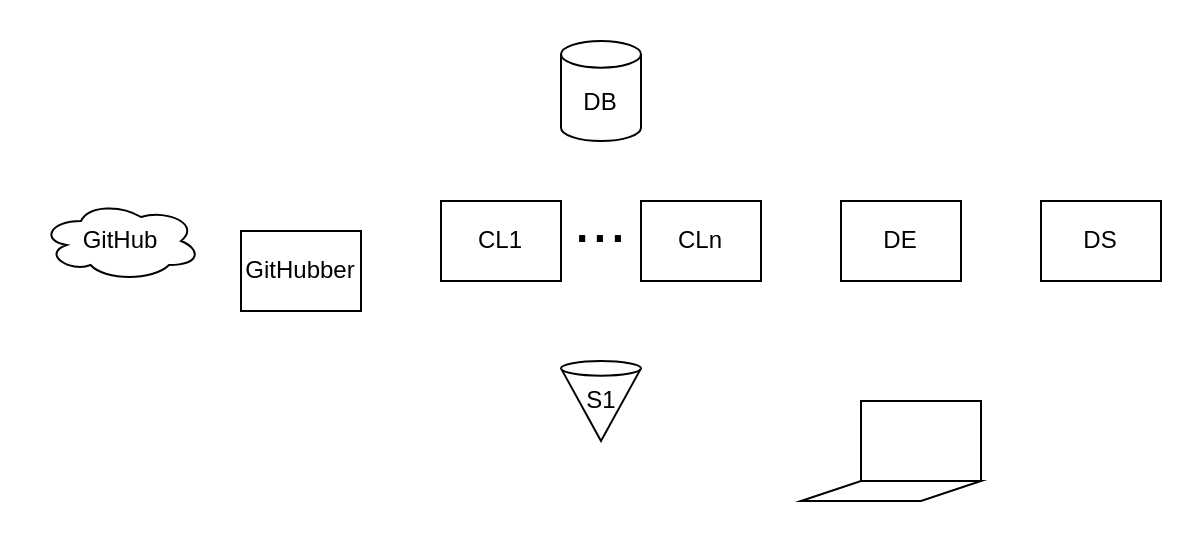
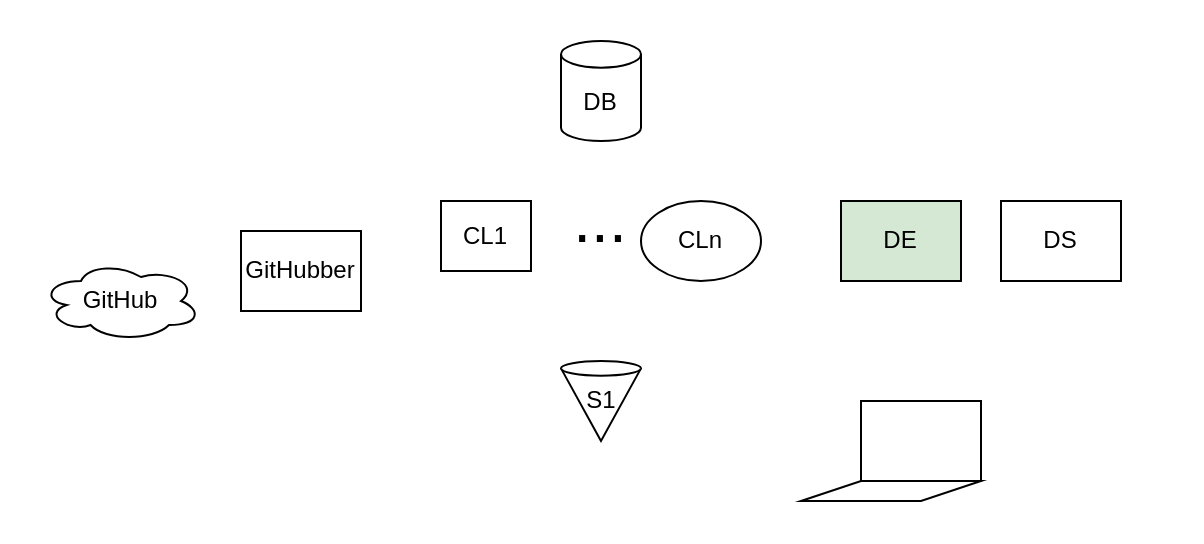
  <mxCell id="0" />
  <mxCell id="1" parent="0" />
  <mxCell id="2" value="S1" style="verticalLabelPosition=middle;verticalAlign=middle;html=1;shape=mxgraph.basic.cone;direction=west;labelPosition=center;align=center;" vertex="1" parent="1"><mxGeometry x="280" y="180" width="40" height="40" as="geometry" /></mxCell>
  <mxCell id="3" value="DB" style="shape=cylinder3;whiteSpace=wrap;html=1;boundedLbl=1;backgroundOutline=1;size=6.667;" vertex="1" parent="1"><mxGeometry x="280" y="20" width="40" height="50" as="geometry" /></mxCell>
- <mxCell id="4" value="GitHub" style="ellipse;shape=cloud;whiteSpace=wrap;html=1;" vertex="1" parent="1"><mxGeometry x="20" y="100" width="80" height="40" as="geometry" /></mxCell>
- <mxCell id="5" value="CL1" style="rounded=0;whiteSpace=wrap;html=1;" vertex="1" parent="1"><mxGeometry x="220" y="100" width="60" height="40" as="geometry" /></mxCell>
- <mxCell id="6" value="CLn" style="rounded=0;whiteSpace=wrap;html=1;" vertex="1" parent="1"><mxGeometry x="320" y="100" width="60" height="40" as="geometry" /></mxCell>
+ <mxCell id="4" value="GitHub" style="ellipse;shape=cloud;whiteSpace=wrap;html=1;" vertex="1" parent="1"><mxGeometry x="20" y="130" width="80" height="40" as="geometry" /></mxCell>
+ <mxCell id="5" value="CL1" style="rounded=0;whiteSpace=wrap;html=1;" vertex="1" parent="1"><mxGeometry x="220" y="100" width="45" height="35" as="geometry" /></mxCell>
+ <mxCell id="6" value="CLn" style="ellipse;whiteSpace=wrap;html=1;" vertex="1" parent="1"><mxGeometry x="320" y="100" width="60" height="40" as="geometry" /></mxCell>
  <mxCell id="7" value="..." style="text;html=1;strokeColor=none;fillColor=none;align=center;verticalAlign=middle;whiteSpace=wrap;rounded=0;fontSize=32;" vertex="1" parent="1"><mxGeometry x="280" y="100" width="40" height="20" as="geometry" /></mxCell>
  <mxCell id="8" value="GitHubber" style="rounded=0;whiteSpace=wrap;html=1;" vertex="1" parent="1"><mxGeometry x="120" y="115" width="60" height="40" as="geometry" /></mxCell>
- <mxCell id="9" value="DE" style="rounded=0;whiteSpace=wrap;html=1;" vertex="1" parent="1"><mxGeometry x="420" y="100" width="60" height="40" as="geometry" /></mxCell>
- <mxCell id="10" value="DS" style="rounded=0;whiteSpace=wrap;html=1;" vertex="1" parent="1"><mxGeometry x="520" y="100" width="60" height="40" as="geometry" /></mxCell>
+ <mxCell id="9" value="DE" style="rounded=0;whiteSpace=wrap;html=1;fillColor=#d5e8d4;" vertex="1" parent="1"><mxGeometry x="420" y="100" width="60" height="40" as="geometry" /></mxCell>
+ <mxCell id="10" value="DS" style="rounded=0;whiteSpace=wrap;html=1;" vertex="1" parent="1"><mxGeometry x="500" y="100" width="60" height="40" as="geometry" /></mxCell>
  <mxCell id="11" value="" style="group" vertex="1" connectable="0" parent="1"><mxGeometry x="400" y="200" width="90" height="50" as="geometry" /></mxCell>
  <mxCell id="12" value="" style="shape=parallelogram;perimeter=parallelogramPerimeter;whiteSpace=wrap;html=1;fixedSize=1;fontSize=32;size=30;" vertex="1" parent="11"><mxGeometry y="40" width="90" height="10" as="geometry" /></mxCell>
  <mxCell id="13" value="" style="rounded=0;whiteSpace=wrap;html=1;" vertex="1" parent="11"><mxGeometry x="30" width="60" height="40" as="geometry" /></mxCell>
